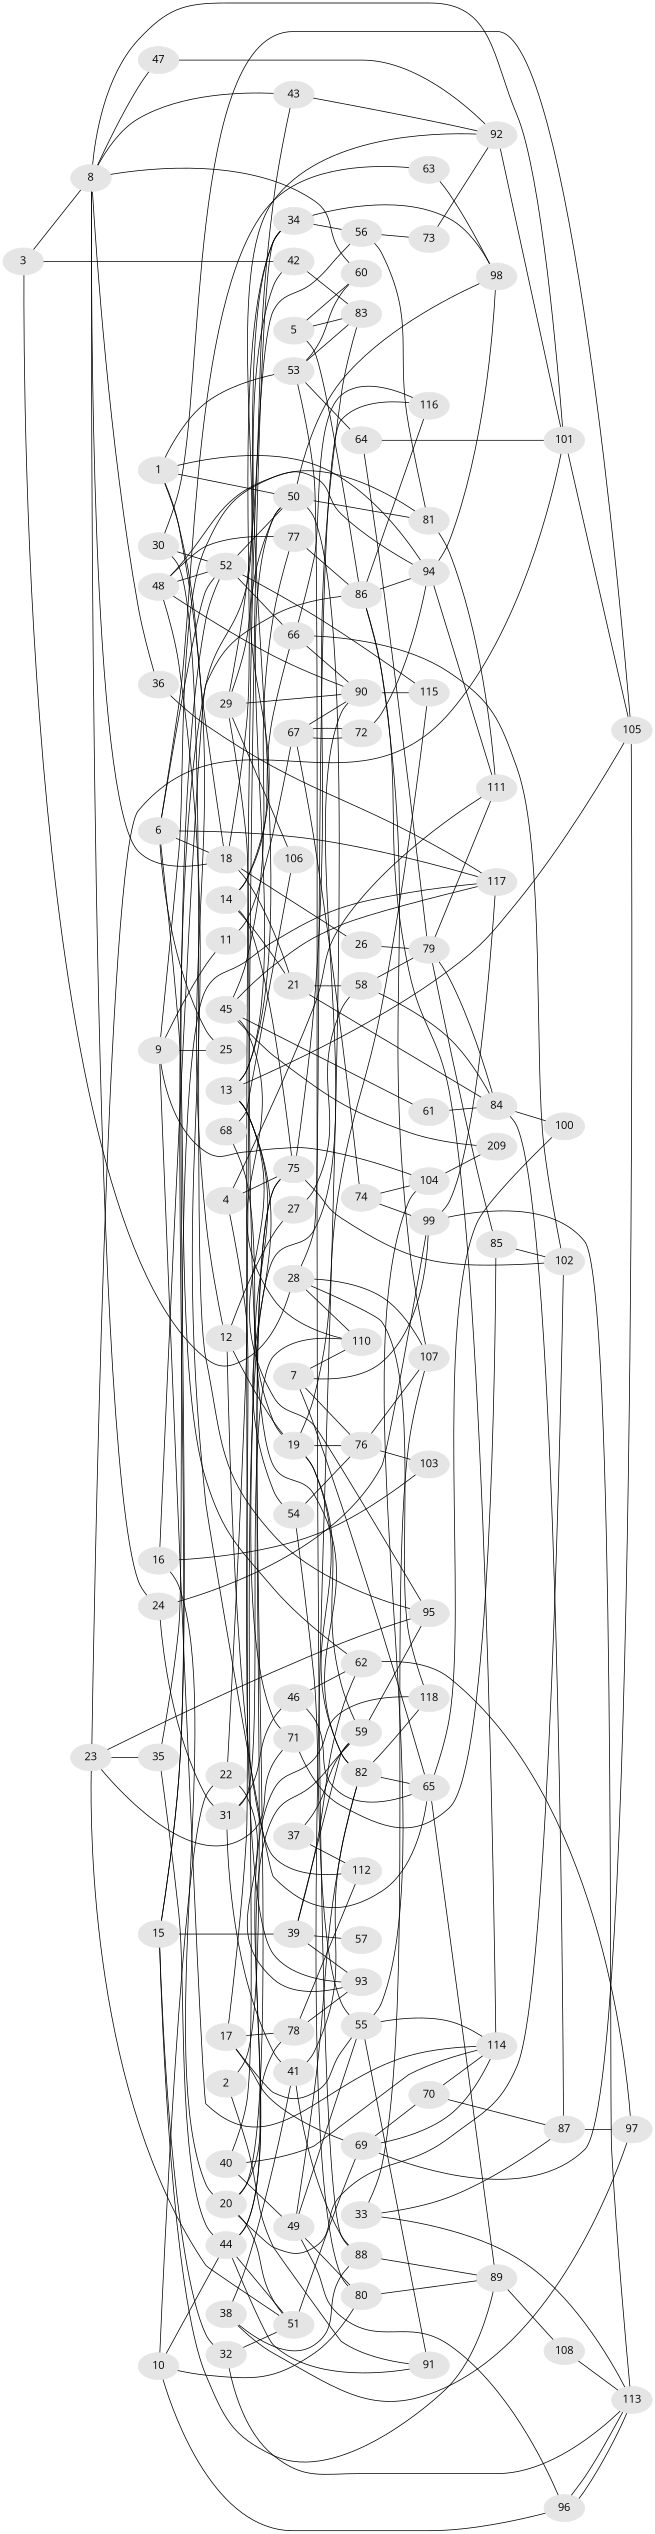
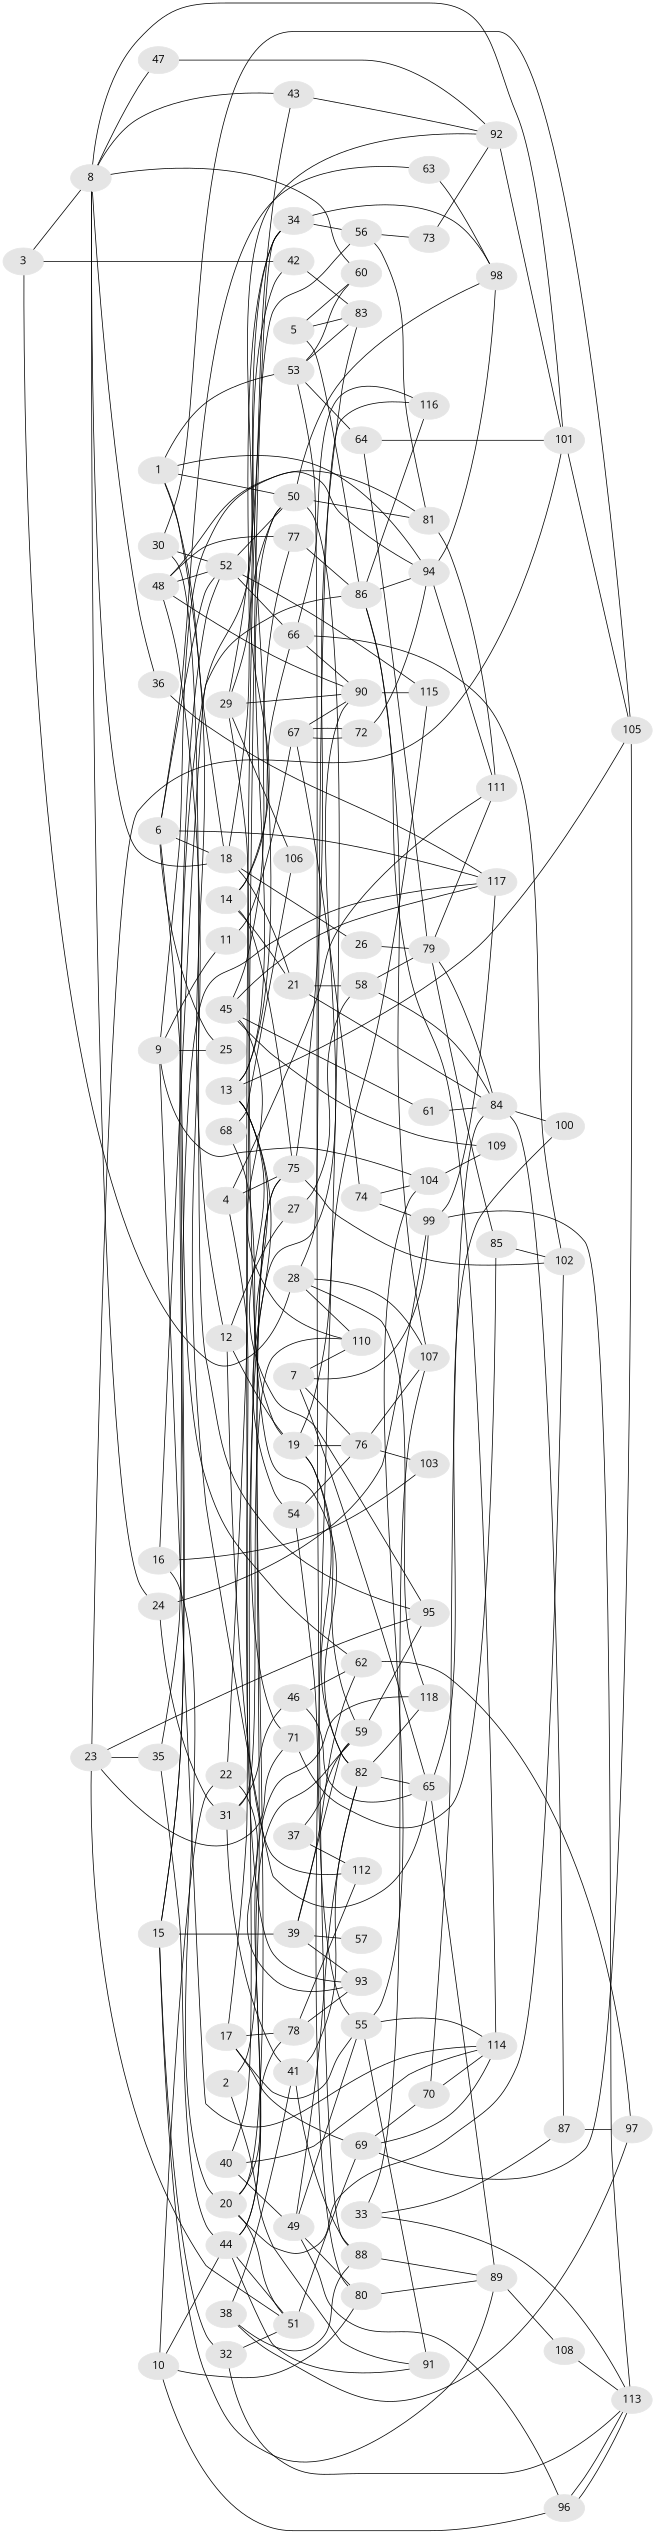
  graph {
    fontname="Open Sans"
    rankdir=LR
    node [color=gray90 fontname="Open Sans" style=filled]
    edge [fontname="Open Sans"]
    1
    12
    18
    50
    53
    94
    19
    27
    112
    21
    26
    34
    81
    80
    98
    60
    83
    88
    64
    111
    2
    75
    91
    102
    3
    8
    28
    42
    24
    36
    43
    47
    101
    110
    107
    116
    118
    4
    93
    5
    86
    114
    6
    25
    52
    62
    63
    117
    66
    115
    97
    7
    65
    76
    99
    89
    100
    103
    113
    31
    92
    105
    9
    11
    104
    67
-   109 [label=209]
+   109
    10
    22
    44
    96
    59
    51
    90
    72
    74
    82
    58
    13
    54
    95
    55
    14
    84
    15
    32
    39
    57
    108
    16
    20
    78
    17
    56
    69
    73
    70
    79
    87
    23
    35
    71
    85
    41
    46
    29
    106
    30
    33
    37
    38
    40
    49
    45
    61
    77
    48
    68
    1 -- 12
    1 -- 18
    1 -- 50
    1 -- 53
    1 -- 94
    12 -- 19
    12 -- 27
    12 -- 112
    18 -- 21
    18 -- 26
    18 -- 34
    50 -- 81
    50 -- 80
    50 -- 98
    53 -- 60
    53 -- 83
    53 -- 88
    53 -- 64
    94 -- 98
    94 -- 111
    19 -- 115
    19 -- 76
    19 -- 59
    19 -- 82
    27 -- 58
    21 -- 58
    21 -- 84
    26 -- 79
    34 -- 98
    34 -- 56
    81 -- 111
    80 -- 89
    88 -- 89
    64 -- 101
    64 -- 79
    2 -- 75
    2 -- 91
    75 -- 83
    75 -- 102
    3 -- 8
    3 -- 28
    3 -- 42
    8 -- 18
    8 -- 60
    8 -- 24
    8 -- 36
    8 -- 43
    8 -- 47
    8 -- 101
    28 -- 110
    28 -- 107
    28 -- 116
    28 -- 118
    42 -- 83
    24 -- 99
    24 -- 31
    36 -- 117
    43 -- 92
    47 -- 92
    101 -- 105
    4 -- 111
    4 -- 75
    4 -- 93
    5 -- 60
    5 -- 83
    5 -- 86
    86 -- 94
    86 -- 107
    86 -- 116
    86 -- 114
    6 -- 18
    6 -- 25
    6 -- 52
    6 -- 62
    6 -- 63
    6 -- 117
    52 -- 50
    52 -- 66
    52 -- 115
    62 -- 97
    63 -- 98
    66 -- 102
    66 -- 116
    66 -- 90
    7 -- 110
    7 -- 65
    7 -- 76
    7 -- 99
    65 -- 89
    65 -- 100
    76 -- 107
    76 -- 103
    99 -- 117
    99 -- 113
    89 -- 108
    31 -- 110
    31 -- 41
    31 -- 46
    92 -- 101
    9 -- 81
    9 -- 114
    9 -- 25
    9 -- 11
    9 -- 104
    11 -- 67
    104 -- 109
    67 -- 90
    67 -- 72
    67 -- 72
    67 -- 74
    10 -- 80
    10 -- 22
    10 -- 44
    10 -- 96
    22 -- 34
    22 -- 93
    44 -- 91
    44 -- 118
    44 -- 59
    44 -- 51
    96 -- 113
    96 -- 113
    59 -- 95
    51 -- 69
    90 -- 115
    72 -- 94
    74 -- 99
    74 -- 104
    82 -- 118
    82 -- 65
    58 -- 84
    58 -- 79
    13 -- 50
    13 -- 19
    13 -- 42
    13 -- 105
    13 -- 54
    13 -- 95
    54 -- 76
    54 -- 55
    55 -- 91
    55 -- 114
    55 -- 104
    14 -- 50
    14 -- 21
    14 -- 75
    14 -- 66
    84 -- 100
    84 -- 87
    15 -- 52
    15 -- 89
    15 -- 92
    15 -- 32
    15 -- 39
    32 -- 113
    32 -- 51
    39 -- 93
    39 -- 62
    39 -- 59
    39 -- 57
    108 -- 113
    16 -- 86
    16 -- 103
    16 -- 20
    20 -- 75
    20 -- 102
    20 -- 51
    20 -- 78
    78 -- 112
    78 -- 93
    17 -- 55
    17 -- 78
    17 -- 56
    17 -- 69
    56 -- 81
    56 -- 73
    69 -- 114
    69 -- 105
    69 -- 70
    73 -- 92
    70 -- 114
-   70 -- 87
+   70 -- 84
    79 -- 111
    79 -- 84
    79 -- 85
    87 -- 97
    23 -- 101
    23 -- 51
    23 -- 95
    23 -- 35
    23 -- 71
    35 -- 117
    35 -- 44
    71 -- 85
    85 -- 102
    41 -- 88
    41 -- 82
    46 -- 62
    46 -- 65
    29 -- 34
    29 -- 43
    29 -- 90
    29 -- 82
    29 -- 106
    30 -- 52
    30 -- 105
    30 -- 95
    33 -- 107
    33 -- 113
    33 -- 87
    37 -- 112
    37 -- 59
    38 -- 88
    38 -- 97
    38 -- 41
    40 -- 114
    40 -- 90
    40 -- 49
    49 -- 80
    49 -- 96
    49 -- 82
    49 -- 55
    45 -- 110
    45 -- 117
    45 -- 109
    45 -- 61
    45 -- 77
    61 -- 84
    77 -- 86
    48 -- 94
    48 -- 52
    48 -- 65
    48 -- 90
    48 -- 77
    68 -- 71
    68 -- 106
  }
